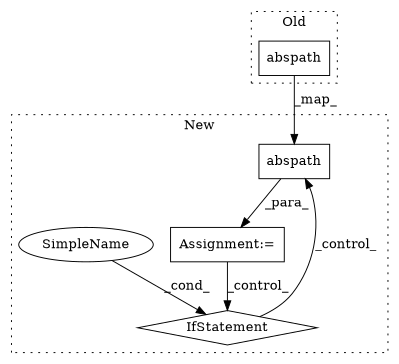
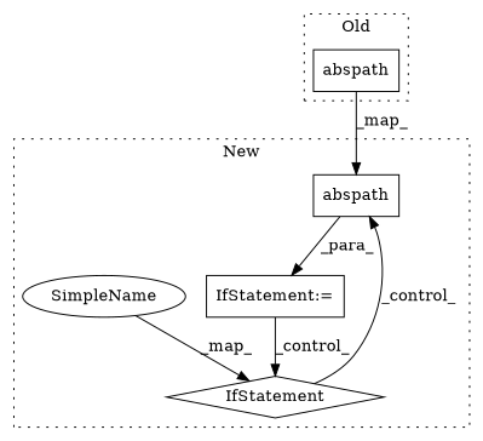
  digraph {
    node [a=32 l="8,1" shape=box]
    n1 [label=abspath s="782,793"]
-   n2 [a=7 l=1 label="Assignment:=" s=773]
+   n2 [a=7 l=1 label="IfStatement:=" s=773]
    n3 [a=25 l="4,2" label=IfStatement s="735,758" shape=diamond]
    n4 [a=42 label=SimpleName shape=ellipse l=""]
    n5 [label=abspath s="762,773"]
    subgraph cluster_1 {
      label=New
      style=dotted
      n1
      n2
      n3
      n4
    }
    subgraph cluster_2 {
      label=Old
      style=dotted
      n5
    }
    n1 -> n2 [label=_para_]
    n2 -> n3 [label=_control_]
    n3 -> n1 [label=_control_]
-   n4 -> n3 [label=_cond_]
+   n4 -> n3 [label=_map_]
    n5 -> n1 [label=_map_]
  }
